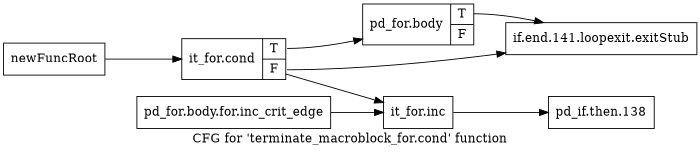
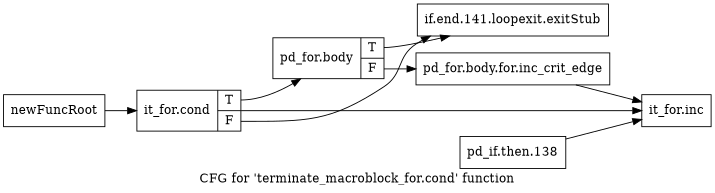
  digraph {
    label="CFG for 'terminate_macroblock_for.cond' function"
    rankdir=LR
    node [shape=record]
    n1 [label="{newFuncRoot}"]
    n2 [label="{it_for.cond|{<s0>T|<s1>F}}"]
    n3 [label="{if.end.141.loopexit.exitStub}"]
    n4 [label="{pd_for.body|{<s0>T|<s1>F}}"]
    n5 [label="{it_for.inc}"]
    n6 [label="{pd_for.body.for.inc_crit_edge}"]
    n7 [label="{pd_if.then.138}"]
    n1 -> n2
    n2 -> n3 [tailport=s1]
    n2 -> n4 [tailport=s0]
    n2 -> n5
    n4 -> n3 [tailport=s0]
+   n4 -> n6 [tailport=s1]
    n6 -> n5
-   n5 -> n7
+   n7 -> n5
  }
